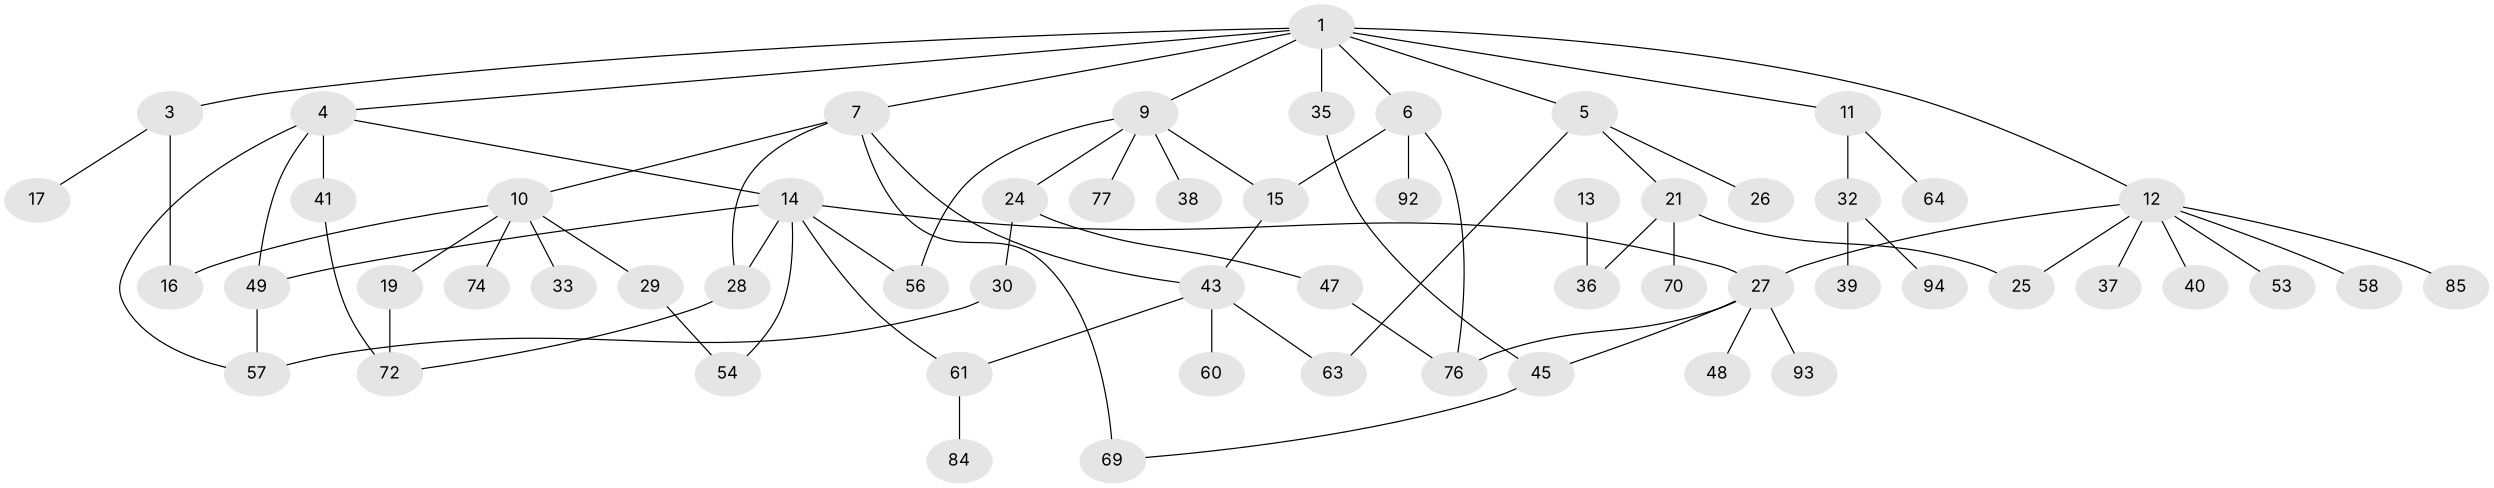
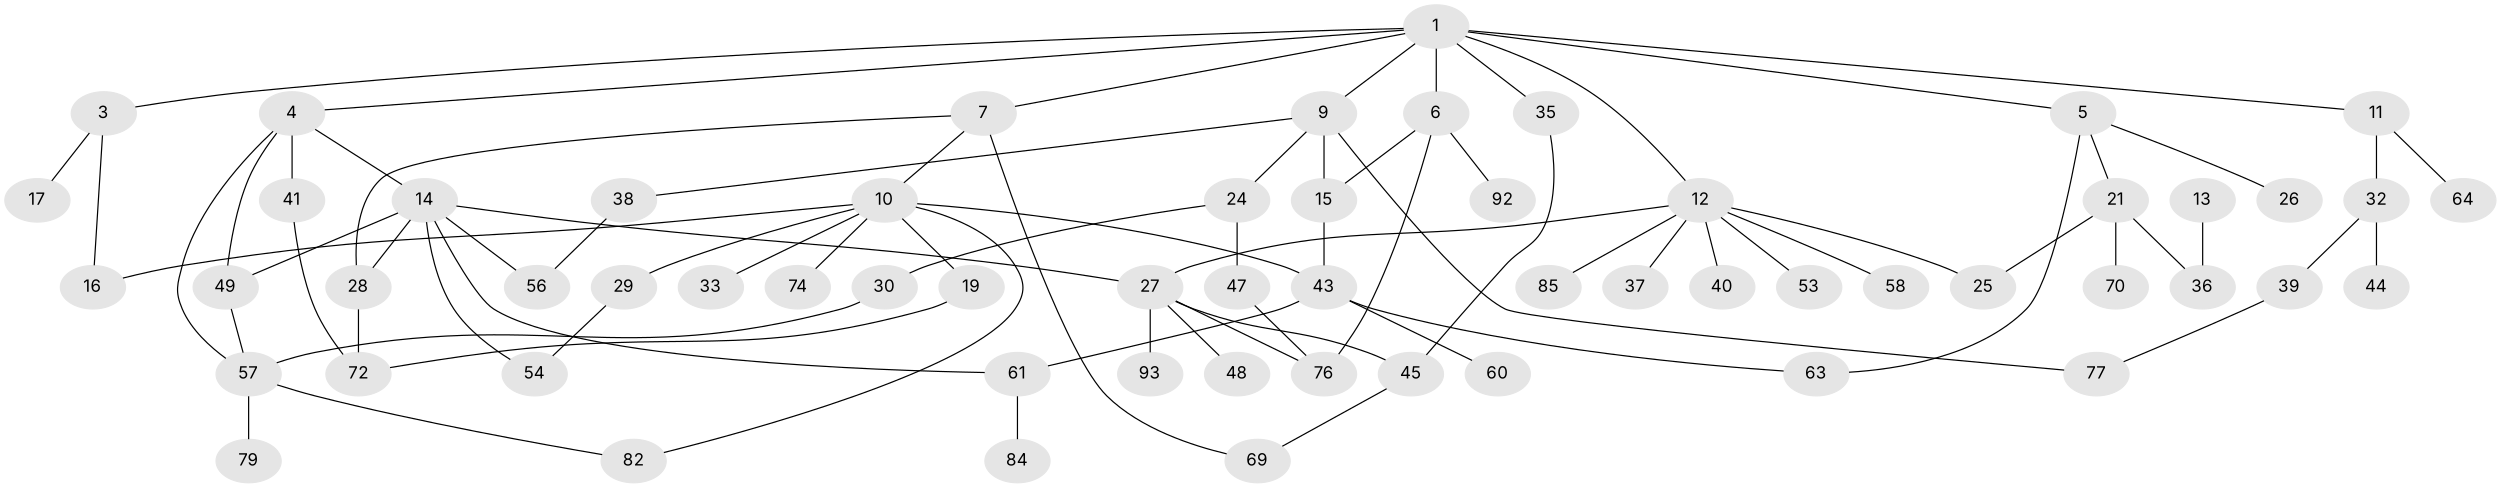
  graph {
    fontname=Inter
    node [color=gray90 fontname=Inter style=filled]
    edge [fontname=Inter]
    1 [super="+2"]
    3 [super="+42"]
    4 [super="+23"]
    5 [super="+8"]
    6 [super="+52"]
    7 [super="+87"]
    9 [super="+22"]
    11 [super="+46"]
    12 [super="+18"]
    35
    16
    17
    14 [super="+20"]
    41 [super="+51"]
    49
    57 [super="+68"]
    21 [super="+81"]
    26
    63 [super="+89"]
    15 [super="+75"]
    76 [super="+80"]
    92
    10 [super="+86"]
    28
    69
    24
    38 [super="+62"]
    56
    77 [super="+90"]
    32
    64
    25 [super="+34"]
    27 [super="+91"]
    37
    40
    53
    58
    85
    45 [super="+66"]
    54 [super="+65"]
    61 [super="+70"]
    72
+   82 [super="+83"]
+   79
    36 [super="+67"]
    n46 [label=70 super="+78"]
    43
    19 [super="+55"]
    29 [super="+31"]
    33
    74
    30 [super="+73"]
    47 [super="+71"]
    13
    60
    39
-   44 [super="+88" label=94]
+   44 [super="+88"]
    48
    93
    84
    1 -- 3
    1 -- 4
    1 -- 5
    1 -- 6
    1 -- 7
    1 -- 9
    1 -- 11
    1 -- 12
    1 -- 35
    3 -- 16
    3 -- 17
    4 -- 14
    4 -- 41
    4 -- 49
    4 -- 57
    5 -- 21
    5 -- 26
    5 -- 63
    6 -- 15
    6 -- 76
    6 -- 92
    7 -- 10
    7 -- 28
    7 -- 69
    9 -- 15
    9 -- 24
    9 -- 38
-   9 -- 56
+   38 -- 56
    9 -- 77
    11 -- 32
    11 -- 64
    12 -- 25
    12 -- 27
    12 -- 37
    12 -- 40
    12 -- 53
    12 -- 58
    12 -- 85
    35 -- 45
    14 -- 49
    14 -- 28
    14 -- 56
    14 -- 27
    14 -- 54
    14 -- 61
    41 -- 72
    49 -- 57
+   57 -- 82
+   57 -- 79
    21 -- 25
    21 -- 36
    21 -- n46
    15 -- 43
    10 -- 16
-   7 -- 43
+   10 -- 82
+   10 -- 43
    10 -- 19
    10 -- 29
    10 -- 33
    10 -- 74
    28 -- 72
    24 -- 30
    24 -- 47
    32 -- 39
    32 -- 44
    27 -- 76
    27 -- 45
    27 -- 48
    27 -- 93
    45 -- 69
    61 -- 84
    43 -- 63
    43 -- 61
    43 -- 60
    19 -- 72
    29 -- 54
    30 -- 57
    47 -- 76
    13 -- 36
+   39 -- 77
  }
